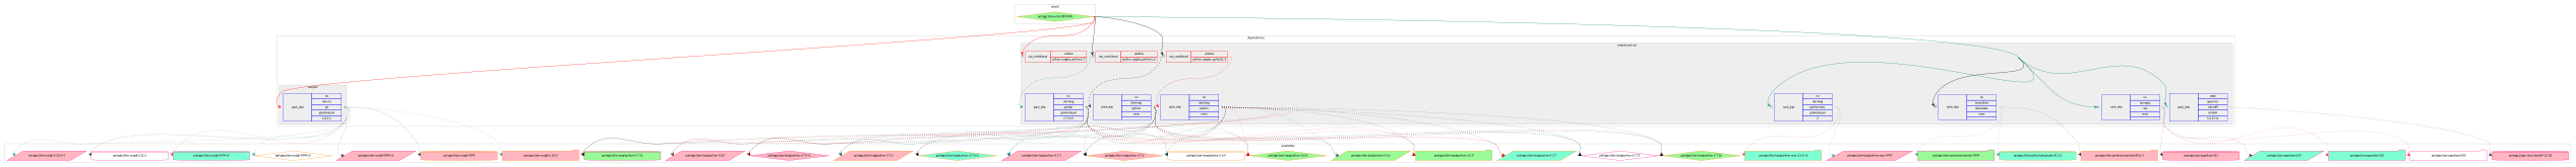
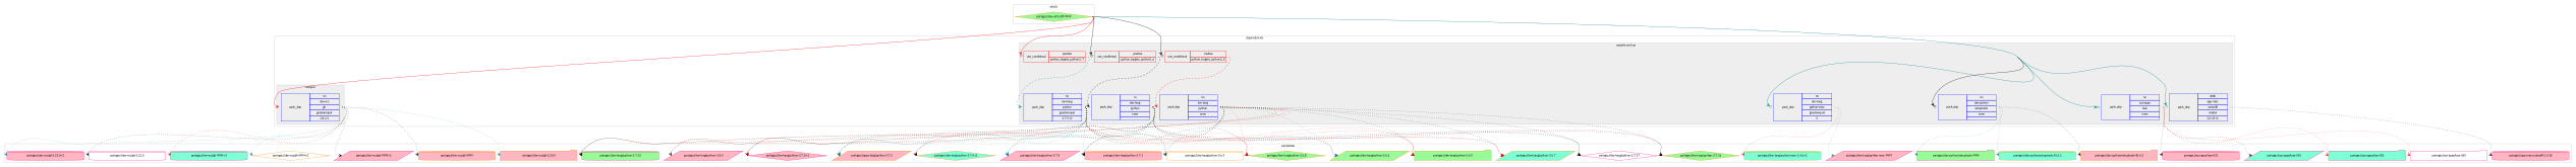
  digraph {
    compound=true
    concentrate=true
    fontname="IBM Plex Sans"
    fontsize=10
    newrank=true
    rankdir=TB
    ranksep=1.5
    node [color=darkorange fillcolor=lightpink fontname="IBM Plex Sans" fontsize=10 shape=none style=filled]
    edge [arrowhead=vee color=black fontname="IBM Plex Sans" headport=w style=dotted tailport=e weight=100]
    n1 [fillcolor=palegreen label="portage://dev-util/cdiff-9999" shape=diamond width=4]
    n2 [color=blue label=<<TABLE BORDER="0" CELLBORDER="1" CELLSPACING="0" CELLPADDING="4" WIDTH="220"><TR><TD ROWSPAN="6" CELLPADDING="30">pack_dep</TD></TR><TR><TD WIDTH="110">no</TD></TR><TR><TD>dev-vcs</TD></TR><TR><TD>git</TD></TR><TR><TD>greaterequal</TD></TR><TR><TD>1.8.2.1</TD></TR></TABLE>> fillcolor="" style=""]
    n3 [color=blue label=<<TABLE BORDER="0" CELLBORDER="1" CELLSPACING="0" CELLPADDING="4" WIDTH="220"><TR><TD ROWSPAN="6" CELLPADDING="30">pack_dep</TD></TR><TR><TD WIDTH="110">no</TD></TR><TR><TD>dev-lang</TD></TR><TR><TD>python</TD></TR><TR><TD>greaterequal</TD></TR><TR><TD>2.7.5-r2</TD></TR></TABLE>> fillcolor="" style=""]
    n4 [color=red label=<<TABLE BORDER="0" CELLBORDER="1" CELLSPACING="0" CELLPADDING="4"><TR><TD ROWSPAN="3" CELLPADDING="10">use_conditional</TD></TR><TR><TD>positive</TD></TR><TR><TD>python_targets_python2_7</TD></TR></TABLE>> fillcolor="" style=""]
    n5 [color=blue label=<<TABLE BORDER="0" CELLBORDER="1" CELLSPACING="0" CELLPADDING="4" WIDTH="220"><TR><TD ROWSPAN="6" CELLPADDING="30">pack_dep</TD></TR><TR><TD WIDTH="110">no</TD></TR><TR><TD>dev-lang</TD></TR><TR><TD>python</TD></TR><TR><TD>none</TD></TR><TR><TD></TD></TR></TABLE>> fillcolor="" style=""]
    n6 [color=red label=<<TABLE BORDER="0" CELLBORDER="1" CELLSPACING="0" CELLPADDING="4"><TR><TD ROWSPAN="3" CELLPADDING="10">use_conditional</TD></TR><TR><TD>positive</TD></TR><TR><TD>python_targets_python3_5</TD></TR></TABLE>> fillcolor="" style=""]
    n7 [color=blue label=<<TABLE BORDER="0" CELLBORDER="1" CELLSPACING="0" CELLPADDING="4" WIDTH="220"><TR><TD ROWSPAN="6" CELLPADDING="30">pack_dep</TD></TR><TR><TD WIDTH="110">no</TD></TR><TR><TD>dev-lang</TD></TR><TR><TD>python</TD></TR><TR><TD>none</TD></TR><TR><TD></TD></TR></TABLE>> fillcolor="" style=""]
    n8 [color=red label=<<TABLE BORDER="0" CELLBORDER="1" CELLSPACING="0" CELLPADDING="4"><TR><TD ROWSPAN="3" CELLPADDING="10">use_conditional</TD></TR><TR><TD>positive</TD></TR><TR><TD>python_targets_python3_6</TD></TR></TABLE>> fillcolor="" style=""]
    n9 [color=blue label=<<TABLE BORDER="0" CELLBORDER="1" CELLSPACING="0" CELLPADDING="4" WIDTH="220"><TR><TD ROWSPAN="6" CELLPADDING="30">pack_dep</TD></TR><TR><TD WIDTH="110">no</TD></TR><TR><TD>dev-lang</TD></TR><TR><TD>python-exec</TD></TR><TR><TD>greaterequal</TD></TR><TR><TD>2</TD></TR></TABLE>> fillcolor="" style=""]
    n10 [color=blue label=<<TABLE BORDER="0" CELLBORDER="1" CELLSPACING="0" CELLPADDING="4" WIDTH="220"><TR><TD ROWSPAN="6" CELLPADDING="30">pack_dep</TD></TR><TR><TD WIDTH="110">no</TD></TR><TR><TD>dev-python</TD></TR><TR><TD>setuptools</TD></TR><TR><TD>none</TD></TR><TR><TD></TD></TR></TABLE>> fillcolor="" style=""]
    n11 [color=blue label=<<TABLE BORDER="0" CELLBORDER="1" CELLSPACING="0" CELLPADDING="4" WIDTH="220"><TR><TD ROWSPAN="6" CELLPADDING="30">pack_dep</TD></TR><TR><TD WIDTH="110">no</TD></TR><TR><TD>sys-apps</TD></TR><TR><TD>less</TD></TR><TR><TD>none</TD></TR><TR><TD></TD></TR></TABLE>> fillcolor="" style=""]
    n12 [color=blue label=<<TABLE BORDER="0" CELLBORDER="1" CELLSPACING="0" CELLPADDING="4" WIDTH="220"><TR><TD ROWSPAN="6" CELLPADDING="30">pack_dep</TD></TR><TR><TD WIDTH="110">weak</TD></TR><TR><TD>app-misc</TD></TR><TR><TD>colordiff</TD></TR><TR><TD>smaller</TD></TR><TR><TD>1.0.13-r1</TD></TR></TABLE>> fillcolor="" style=""]
    n13 [color=deeppink fillcolor=white label="portage://dev-vcs/git-2.21.0" shape=cylinder width=4]
-   n14 [color=deeppink label="portage://dev-vcs/git-2.23.0-r1" shape=parallelogram width=4]
+   n14 [color=deeppink label="portage://dev-vcs/git-2.23.0-r1" shape=cylinder width=4]
    n15 [label="portage://dev-vcs/git-2.24.0" shape=folder width=4]
    n16 [label="portage://dev-vcs/git-9999" shape=cylinder width=4]
    n17 [color=deeppink label="portage://dev-vcs/git-9999-r1" shape=parallelogram width=4]
    n18 [fillcolor=white label="portage://dev-vcs/git-9999-r2" shape=diamond width=4]
    n19 [color=deeppink fillcolor=aquamarine label="portage://dev-vcs/git-9999-r3" shape=cylinder width=4]
    n20 [color=deeppink fillcolor=palegreen label="portage://dev-lang/python-2.7.15" shape=cylinder width=4]
    n21 [fillcolor=palegreen label="portage://dev-lang/python-2.7.16" shape=diamond width=4]
    n22 [color=deeppink fillcolor=white label="portage://dev-lang/python-2.7.17" shape=diamond width=4]
    n23 [fillcolor=aquamarine label="portage://dev-lang/python-3.5.7" shape=parallelogram width=4]
    n24 [fillcolor=palegreen label="portage://dev-lang/python-3.5.9" shape=folder width=4]
    n25 [fillcolor=palegreen label="portage://dev-lang/python-3.6.5" shape=parallelogram width=4]
    n26 [fillcolor=palegreen label="portage://dev-lang/python-3.6.8" shape=diamond width=4]
    n27 [fillcolor=white label="portage://dev-lang/python-3.6.9" shape=cylinder width=4]
-   n28 [label="portage://dev-lang/python-3.7.2" shape=diamond width=4]
+   n28 [label="portage://dev-lang/python-3.7.2" shape=cylinder width=4]
    n29 [color=deeppink label="portage://dev-lang/python-3.7.3" shape=parallelogram width=4]
    n30 [fillcolor=aquamarine label="portage://dev-lang/python-3.7.4-r1" shape=diamond width=4]
-   n31 [label="portage://dev-lang/python-3.7.5" shape=parallelogram width=4]
+   n31 [label="portage://apps-lang/python-3.7.5" shape=parallelogram width=4]
    n32 [color=deeppink label="portage://dev-lang/python-3.7.5-r1" shape=diamond width=4]
    n33 [color=deeppink label="portage://dev-lang/python-3.8.0" shape=parallelogram width=4]
-   n34 [fillcolor=aquamarine label="portage://dev-lang/python-exec-2.4.6-r1" shape=folder width=4]
+   n34 [fillcolor=aquamarine label="portage://dev-lang/python-exec-2.4.6-r1" shape=cylinder width=4]
    n35 [color=deeppink label="portage://dev-lang/python-exec-9997" shape=parallelogram width=4]
    n36 [label="portage://dev-python/setuptools-40.6.3" shape=folder width=4]
    n37 [fillcolor=aquamarine label="portage://dev-python/setuptools-41.5.1" shape=cylinder width=4]
    n38 [color=deeppink fillcolor=palegreen label="portage://dev-python/setuptools-9999" shape=folder width=4]
    n39 [color=deeppink fillcolor=aquamarine label="portage://sys-apps/less-530" shape=parallelogram width=4]
    n40 [color=deeppink label="portage://sys-apps/less-531" shape=cylinder width=4]
    n41 [color=deeppink fillcolor=white label="portage://sys-apps/less-550" shape=folder width=4]
    n42 [color=deeppink fillcolor=aquamarine label="portage://sys-apps/less-551" shape=folder width=4]
    n43 [color=deeppink label="portage://app-misc/colordiff-1.0.18" shape=cylinder width=4]
    subgraph cluster_1 {
      color=gray
      label=<<i>dependencies</i>>
      subgraph cluster_2 {
        color=gray
        fillcolor="#eeeeee"
        label=<<i>compile</i>>
        style=filled
        subgraph sub_3 {
          color=gray
          fillcolor="#eeeeee"
          label=<<i>compile</i>>
          style=filled
          n2
        }
      }
      subgraph cluster_4 {
        color=gray
        fillcolor="#eeeeee"
        label=<<i>compile and run</i>>
        style=filled
        subgraph sub_5 {
          color=gray
          fillcolor="#eeeeee"
          label=<<i>compile and run</i>>
          style=filled
          n4
          subgraph sub_6 {
            color=gray
            fillcolor="#eeeeee"
            label=<<i>compile and run</i>>
            style=filled
            n3
          }
        }
        subgraph sub_7 {
          color=gray
          fillcolor="#eeeeee"
          label=<<i>compile and run</i>>
          style=filled
          n6
          subgraph sub_8 {
            color=gray
            fillcolor="#eeeeee"
            label=<<i>compile and run</i>>
            style=filled
            n5
          }
        }
        subgraph sub_9 {
          color=gray
          fillcolor="#eeeeee"
          label=<<i>compile and run</i>>
          style=filled
          n8
          subgraph sub_10 {
            color=gray
            fillcolor="#eeeeee"
            label=<<i>compile and run</i>>
            style=filled
            n7
          }
        }
        subgraph sub_11 {
          color=gray
          fillcolor="#eeeeee"
          label=<<i>compile and run</i>>
          style=filled
          n9
        }
        subgraph sub_12 {
          color=gray
          fillcolor="#eeeeee"
          label=<<i>compile and run</i>>
          style=filled
          n10
        }
        subgraph sub_13 {
          color=gray
          fillcolor="#eeeeee"
          label=<<i>compile and run</i>>
          style=filled
          n11
        }
        subgraph sub_14 {
          color=gray
          fillcolor="#eeeeee"
          label=<<i>compile and run</i>>
          style=filled
          n12
        }
      }
      subgraph cluster_15 {
        color=gray
        fillcolor="#eeeeee"
        label=<<i>run</i>>
        style=filled
      }
    }
    subgraph cluster_16 {
      color=gray
      label=<<i>ebuild</i>>
      rank=same
      n1
    }
    subgraph cluster_17 {
      color=gray
      label=<<i>candidates</i>>
      rank=same
      subgraph sub_18 {
        color=black
        label=<<i>candidates</i>>
        nodesep=1
        rank=same
        n13
        n14
        n15
        n16
        n17
        n18
        n19
      }
      subgraph sub_19 {
        color=black
        label=<<i>candidates</i>>
        nodesep=1
        rank=same
        n20
        n21
        n22
        n23
        n24
        n25
        n26
        n27
        n28
        n29
        n30
        n31
        n32
        n33
      }
      subgraph sub_20 {
        color=black
        label=<<i>candidates</i>>
        nodesep=1
        rank=same
        n20
        n21
        n22
        n23
        n24
        n25
        n26
        n27
        n28
        n29
        n30
        n31
        n32
        n33
      }
      subgraph sub_21 {
        color=black
        label=<<i>candidates</i>>
        nodesep=1
        rank=same
        n20
        n21
        n22
        n23
        n24
        n25
        n26
        n27
        n28
        n29
        n30
        n31
        n32
        n33
      }
      subgraph sub_22 {
        color=black
        label=<<i>candidates</i>>
        nodesep=1
        rank=same
        n34
        n35
      }
      subgraph sub_23 {
        color=black
        label=<<i>candidates</i>>
        nodesep=1
        rank=same
        n36
        n37
        n38
      }
      subgraph sub_24 {
        color=black
        label=<<i>candidates</i>>
        nodesep=1
        rank=same
        n39
        n40
        n41
        n42
      }
      subgraph sub_25 {
        color=black
        label=<<i>candidates</i>>
        nodesep=1
        rank=same
        n43
      }
    }
    n1 -> n2 [color=red style=solid weight=20]
    n1 -> n4 [arrowhead=odotvee color=red style=solid weight=20]
    n1 -> n6 [arrowhead=odotvee style=solid weight=20]
    n1 -> n8 [arrowhead=odotvee style=solid weight=20]
    n1 -> n9 [arrowhead=odotvee color=teal style=solid weight=20]
    n1 -> n10 [arrowhead=odotvee style=solid weight=20]
    n1 -> n11 [arrowhead=odotvee color=teal style=solid weight=20]
    n1 -> n12 [arrowhead=odotvee color=teal style=solid weight=20]
    n2 -> n13
    n2 -> n14 [color=teal]
    n2 -> n15 [color=teal]
    n2 -> n16
    n2 -> n17
    n2 -> n18 [color=teal]
    n2 -> n19 [color=red]
    n3 -> n20
    n3 -> n21 [color=red]
    n3 -> n22 [color=teal]
    n3 -> n23 [color=red]
    n3 -> n24 [color=red]
    n3 -> n25 [color=red]
    n3 -> n26
    n3 -> n27
    n3 -> n28 [color=teal]
    n3 -> n29 [color=teal]
    n3 -> n30 [color=teal]
    n3 -> n31
    n3 -> n32
    n3 -> n33 [color=red]
    n4 -> n3 [color=teal style=dashed weight=20]
    n5 -> n20 [color=red]
    n5 -> n21
    n5 -> n22
    n5 -> n23
    n5 -> n24
    n5 -> n25 [color=teal]
    n5 -> n26 [color=red]
    n5 -> n27
    n5 -> n28
    n5 -> n29 [color=teal]
    n5 -> n30 [color=red]
    n5 -> n31 [color=teal]
    n5 -> n32
    n5 -> n33 [color=red]
    n6 -> n5 [color=red style=dashed weight=20]
    n7 -> n20
    n7 -> n21
    n7 -> n22
    n7 -> n23 [color=red]
    n7 -> n24 [color=red]
    n7 -> n25 [color=teal]
    n7 -> n26 [color=red]
    n7 -> n27 [color=teal]
    n7 -> n28
    n7 -> n29 [color=teal]
    n7 -> n30
    n7 -> n31 [color=teal]
    n7 -> n32 [color=red]
    n7 -> n33 [color=teal]
    n8 -> n7 [style=dashed weight=20]
    n9 -> n34 [color=red]
    n9 -> n35 [color=teal]
    n10 -> n36
    n10 -> n37 [color=teal]
    n10 -> n38 [color=teal]
    n11 -> n39
    n11 -> n40
    n11 -> n41 [color=red]
    n11 -> n42 [color=red]
    n12 -> n43
  }
